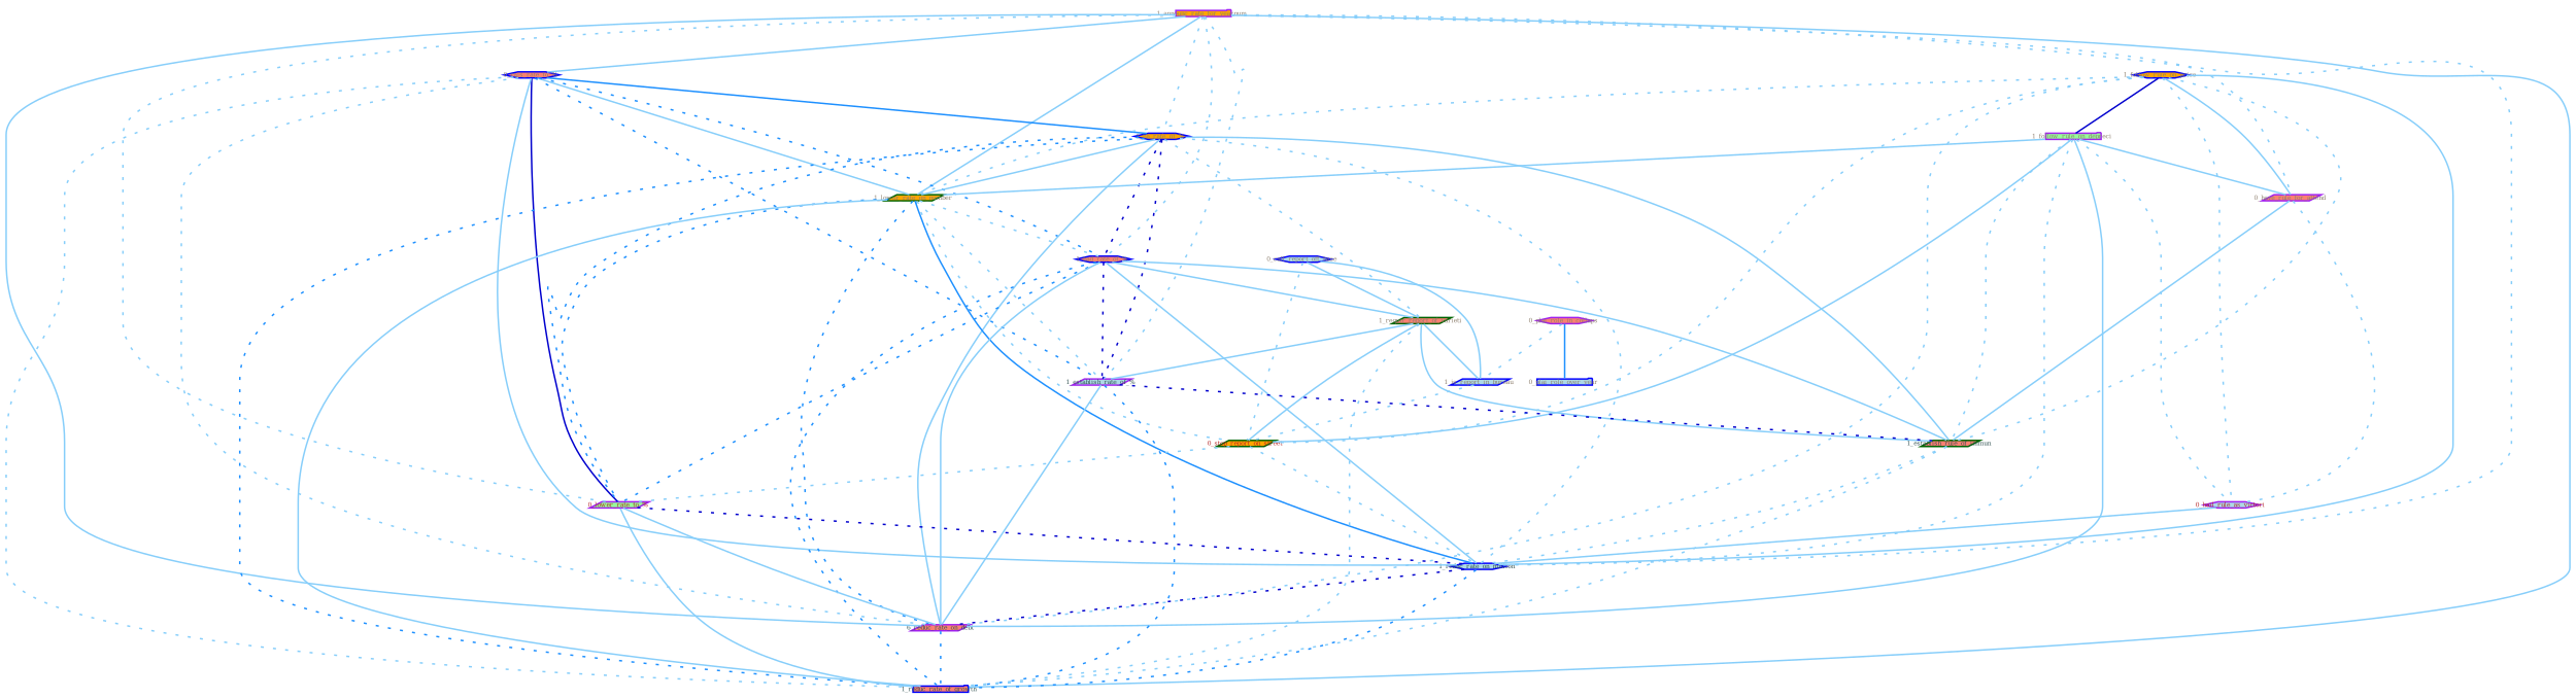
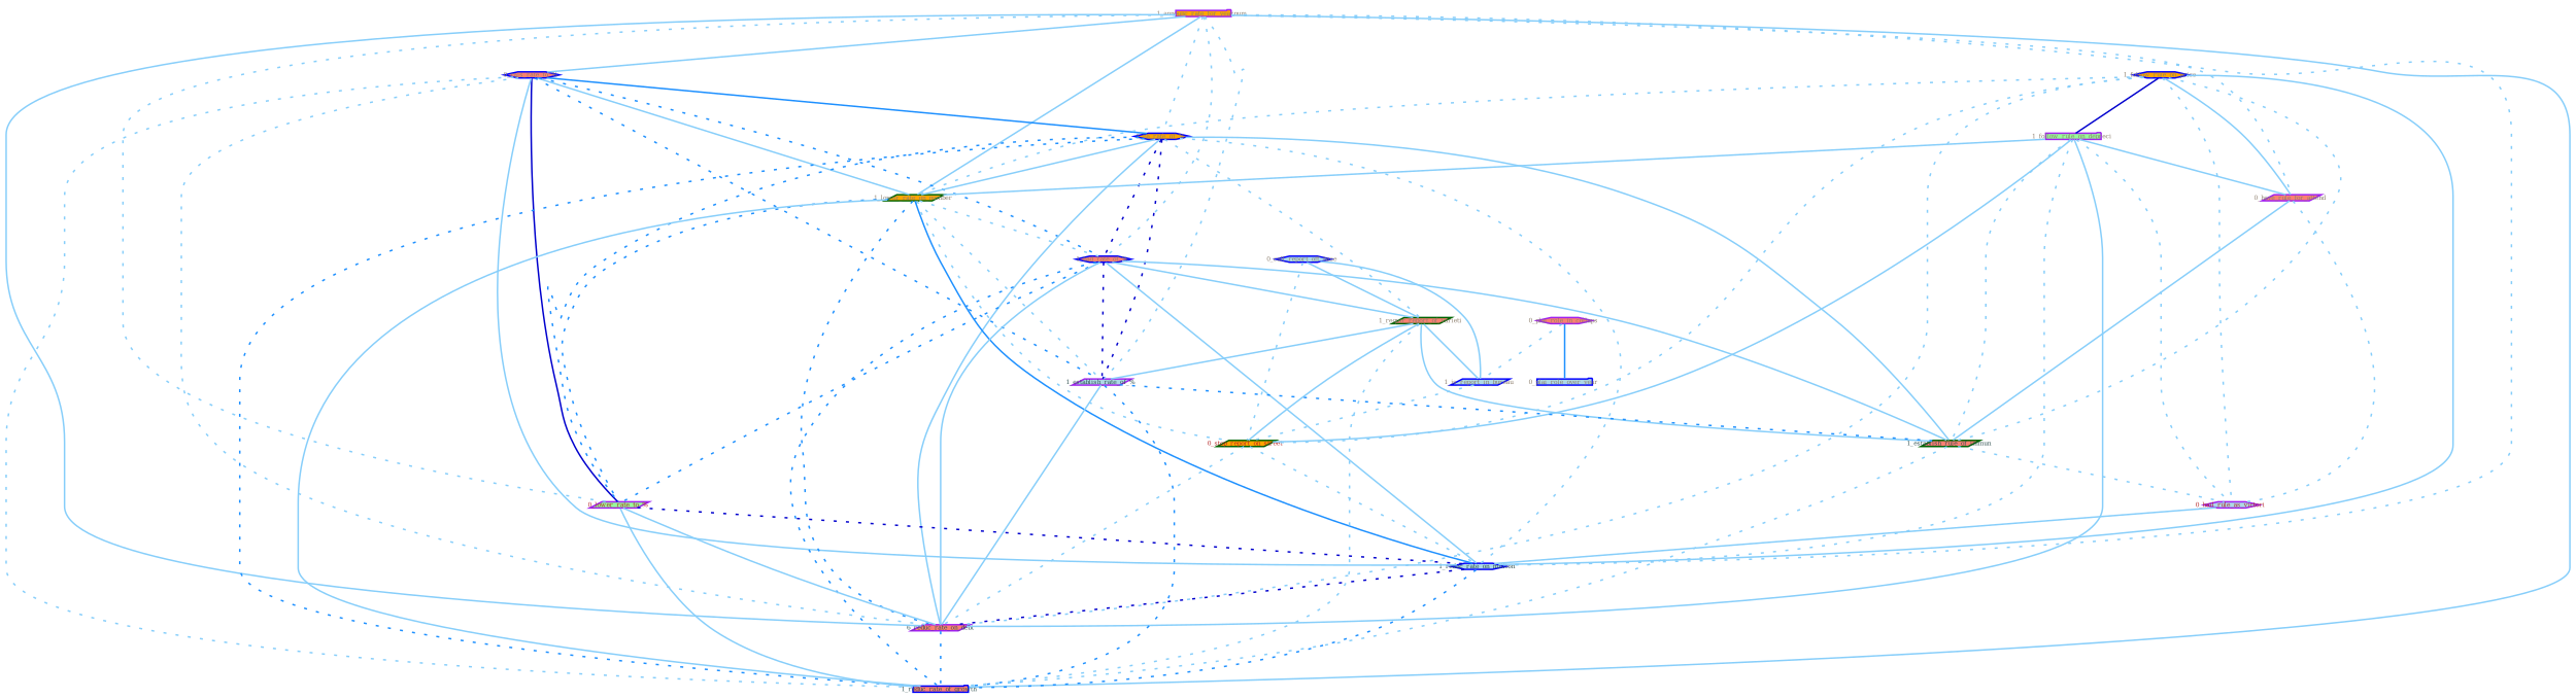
  graph {
    node [color=blue fillcolor=salmon fixedsize=true fontcolor="#8b7d6b" fontsize=4 shape=parallelogram style=filled]
    edge [color="#87cefa" style=dotted w=1]
    "1_announc_rate_for_yearnum " [color=purple fillcolor=orange height=.06 shape=folder width=.5]
    "0_call_report_off_base " [fillcolor=lightblue height=.06 shape=hexagon width=.5]
    "0_plai_role_in_collaps " [color=purple height=.06 shape=hexagon width=.5]
    "0_plai_role_over_year " [fillcolor=lightblue height=.06 shape=folder width=.5]
    "0_rais_rate_to_% " [height=.06 shape=hexagon width=.5]
    "1_follow_rule_on_price " [fillcolor=orange height=.06 shape=hexagon width=.5]
    "1_ha_rate_of_% " [fillcolor=orange height=.06 shape=hexagon width=.5]
    "1_follow_rule_on_depreci " [color=purple fillcolor=palegreen height=.06 shape=folder width=.5]
    "1_lower_rate_on_number " [color=darkgreen fillcolor=orange height=.06 width=.5]
    "1_had_rate_of_% " [height=.06 shape=hexagon width=.5]
    "0_have_rule_for_attend " [color=purple height=.06 width=.5]
    "1_requir_report_of_varieti " [color=darkgreen height=.06 width=.5]
    "1_is_report_in_bureau " [fillcolor=lightblue height=.06 width=.5]
    "0_lower_rate_to_% " [color=purple fillcolor=palegreen fontcolor="#b22222" height=.06 width=.5]
    "0_stop_report_on_street " [color=darkgreen fillcolor=orange fontcolor="#b22222" height=.06 width=.5]
    "0_hail_rule_as_victori " [color=purple fillcolor=lightblue fontcolor="#b22222" height=.06 shape=hexagon width=.5]
    "1_establish_rate_of_% " [color=purple fillcolor=lightblue fontcolor="#2f4f4f" height=.06 width=.5]
    "1_reduc_rate_on_million " [fillcolor=lightblue fontcolor="#2f4f4f" height=.06 shape=hexagon width=.5]
    n19 [color=purple fontcolor="#2f4f4f" height=.06 label="6_reduc_rate_on_debt" width=.5]
    "1_reduc_rate_of_growth " [fontcolor="#2f4f4f" height=.06 shape=folder width=.5]
    "1_establish_rule_of_immun " [color=darkgreen fontcolor="#2f4f4f" height=.06 width=.5]
    subgraph sub_1 {
      "1_announc_rate_for_yearnum "
      "0_call_report_off_base "
      "0_plai_role_in_collaps "
      "0_plai_role_over_year "
      "0_rais_rate_to_% "
      "1_follow_rule_on_price "
      "1_ha_rate_of_% "
      "1_follow_rule_on_depreci "
      "1_lower_rate_on_number "
      "1_had_rate_of_% "
      "0_have_rule_for_attend "
      "1_requir_report_of_varieti "
      "1_is_report_in_bureau "
    }
    subgraph sub_2 {
      "0_lower_rate_to_% "
      "0_stop_report_on_street "
      "0_hail_rule_as_victori "
    }
    "1_announc_rate_for_yearnum " -- "0_rais_rate_to_% " [style=solid]
    "1_announc_rate_for_yearnum " -- "1_ha_rate_of_% "
    "1_announc_rate_for_yearnum " -- "1_lower_rate_on_number " [style=solid]
    "1_announc_rate_for_yearnum " -- "1_had_rate_of_% "
    "1_announc_rate_for_yearnum " -- "0_have_rule_for_attend "
    "1_announc_rate_for_yearnum " -- "0_lower_rate_to_% "
    "1_announc_rate_for_yearnum " -- "1_establish_rate_of_% "
    "1_announc_rate_for_yearnum " -- "1_reduc_rate_on_million "
    "1_announc_rate_for_yearnum " -- n19 [style=solid]
    "1_announc_rate_for_yearnum " -- "1_reduc_rate_of_growth " [style=solid]
    "0_call_report_off_base " -- "1_requir_report_of_varieti " [style=solid]
    "0_call_report_off_base " -- "1_is_report_in_bureau " [style=solid]
    "0_call_report_off_base " -- "0_stop_report_on_street "
    "0_plai_role_in_collaps " -- "0_plai_role_over_year " [color="#1e90ff" style=solid w=2]
    "0_plai_role_in_collaps " -- "1_is_report_in_bureau "
    "0_rais_rate_to_% " -- "1_ha_rate_of_% " [color="#1e90ff" style=solid w=2]
    "0_rais_rate_to_% " -- "1_lower_rate_on_number " [style=solid]
    "0_rais_rate_to_% " -- "1_had_rate_of_% " [color="#1e90ff" w=2]
    "0_rais_rate_to_% " -- "0_lower_rate_to_% " [color="#0000cd" style=solid w=3]
    "0_rais_rate_to_% " -- "1_establish_rate_of_% " [color="#1e90ff" w=2]
    "0_rais_rate_to_% " -- "1_reduc_rate_on_million " [style=solid]
    "0_rais_rate_to_% " -- n19
    "0_rais_rate_to_% " -- "1_reduc_rate_of_growth "
    "1_follow_rule_on_price " -- "1_follow_rule_on_depreci " [color="#0000cd" style=solid w=3]
    "1_follow_rule_on_price " -- "1_lower_rate_on_number "
    "1_follow_rule_on_price " -- "0_have_rule_for_attend " [style=solid]
    "1_follow_rule_on_price " -- "0_stop_report_on_street "
    "1_follow_rule_on_price " -- "0_hail_rule_as_victori "
    "1_follow_rule_on_price " -- "1_reduc_rate_on_million " [style=solid]
    "1_follow_rule_on_price " -- n19
    "1_follow_rule_on_price " -- "1_establish_rule_of_immun "
    "1_ha_rate_of_% " -- "1_lower_rate_on_number " [style=solid]
    "1_ha_rate_of_% " -- "1_had_rate_of_% " [color="#0000cd" w=3]
    "1_ha_rate_of_% " -- "1_requir_report_of_varieti "
    "1_ha_rate_of_% " -- "0_lower_rate_to_% " [color="#1e90ff" w=2]
    "1_ha_rate_of_% " -- "1_establish_rate_of_% " [color="#0000cd" w=3]
    "1_ha_rate_of_% " -- "1_reduc_rate_on_million "
    "1_ha_rate_of_% " -- n19 [style=solid]
    "1_ha_rate_of_% " -- "1_reduc_rate_of_growth " [color="#1e90ff" w=2]
    "1_ha_rate_of_% " -- "1_establish_rule_of_immun " [style=solid]
    "1_follow_rule_on_depreci " -- "1_lower_rate_on_number " [style=solid]
    "1_follow_rule_on_depreci " -- "0_have_rule_for_attend " [style=solid]
    "1_follow_rule_on_depreci " -- "0_stop_report_on_street " [style=solid]
    "1_follow_rule_on_depreci " -- "0_hail_rule_as_victori "
    "1_follow_rule_on_depreci " -- "1_reduc_rate_on_million "
    "1_follow_rule_on_depreci " -- n19 [style=solid]
    "1_follow_rule_on_depreci " -- "1_establish_rule_of_immun "
    "1_lower_rate_on_number " -- "1_had_rate_of_% "
    "1_lower_rate_on_number " -- "0_lower_rate_to_% " [color="#1e90ff" w=2]
    "1_lower_rate_on_number " -- "0_stop_report_on_street "
    "1_lower_rate_on_number " -- "1_establish_rate_of_% "
    "1_lower_rate_on_number " -- "1_reduc_rate_on_million " [color="#1e90ff" style=solid w=2]
    "1_lower_rate_on_number " -- n19 [color="#1e90ff" w=2]
    "1_lower_rate_on_number " -- "1_reduc_rate_of_growth " [style=solid]
    "1_had_rate_of_% " -- "1_requir_report_of_varieti " [style=solid]
    "1_had_rate_of_% " -- "0_lower_rate_to_% " [color="#1e90ff" w=2]
    "1_had_rate_of_% " -- "1_establish_rate_of_% " [color="#0000cd" w=3]
    "1_had_rate_of_% " -- "1_reduc_rate_on_million " [style=solid]
    "1_had_rate_of_% " -- n19 [style=solid]
    "1_had_rate_of_% " -- "1_reduc_rate_of_growth " [color="#1e90ff" w=2]
    "1_had_rate_of_% " -- "1_establish_rule_of_immun " [style=solid]
    "0_have_rule_for_attend " -- "0_hail_rule_as_victori "
    "0_have_rule_for_attend " -- "1_establish_rule_of_immun " [style=solid]
    "1_requir_report_of_varieti " -- "1_is_report_in_bureau " [style=solid]
    "1_requir_report_of_varieti " -- "0_stop_report_on_street " [style=solid]
    "1_requir_report_of_varieti " -- "1_establish_rate_of_% " [style=solid]
    "1_requir_report_of_varieti " -- "1_reduc_rate_of_growth "
    "1_requir_report_of_varieti " -- "1_establish_rule_of_immun " [style=solid]
    "1_is_report_in_bureau " -- "0_stop_report_on_street "
    "0_lower_rate_to_% " -- "1_reduc_rate_on_million " [color="#0000cd"]
    "0_lower_rate_to_% " -- n19 [style=solid]
    "0_lower_rate_to_% " -- "1_reduc_rate_of_growth " [style=solid]
    "0_stop_report_on_street " -- "1_reduc_rate_on_million "
-   "0_stop_report_on_street " -- "0_lower_rate_to_% "
+   "0_stop_report_on_street " -- n19
    "0_hail_rule_as_victori " -- "1_reduc_rate_on_million " [style=solid]
    "1_establish_rate_of_% " -- n19 [style=solid]
    "1_establish_rate_of_% " -- "1_reduc_rate_of_growth " [color="#1e90ff" w=2]
-   "1_establish_rate_of_% " -- "1_establish_rule_of_immun " [color="#0000cd" w=2]
+   "1_establish_rate_of_% " -- "1_establish_rule_of_immun " [color="#1e90ff" w=2]
    "1_reduc_rate_on_million " -- n19 [color="#0000cd" w=3]
    "1_reduc_rate_on_million " -- "1_reduc_rate_of_growth " [color="#1e90ff" w=2]
    n19 -- "1_reduc_rate_of_growth " [color="#1e90ff" w=2]
-   "1_establish_rule_of_immun " -- "1_reduc_rate_on_million "
+   "1_establish_rule_of_immun " -- "0_hail_rule_as_victori "
    "1_establish_rule_of_immun " -- "1_reduc_rate_of_growth "
  }
